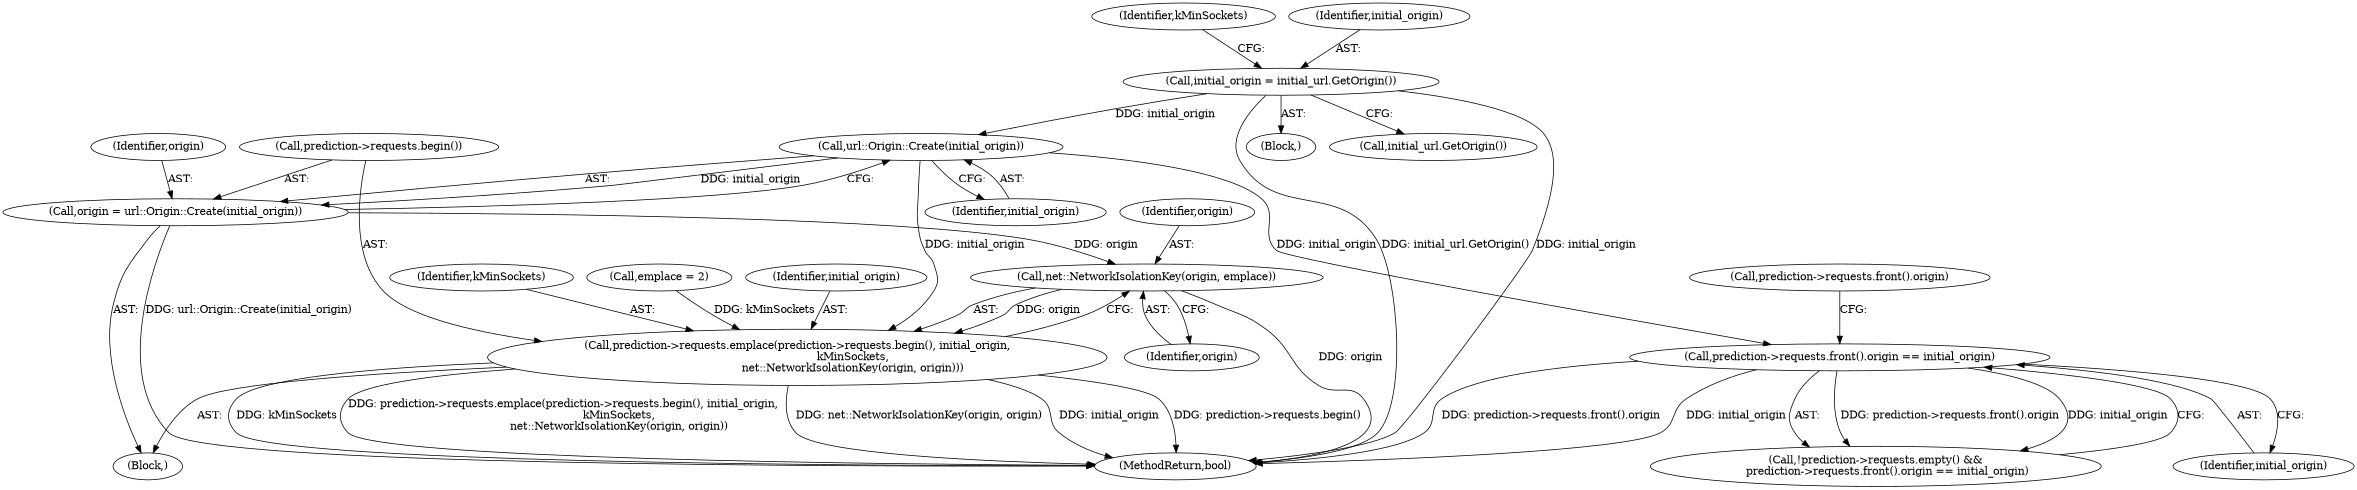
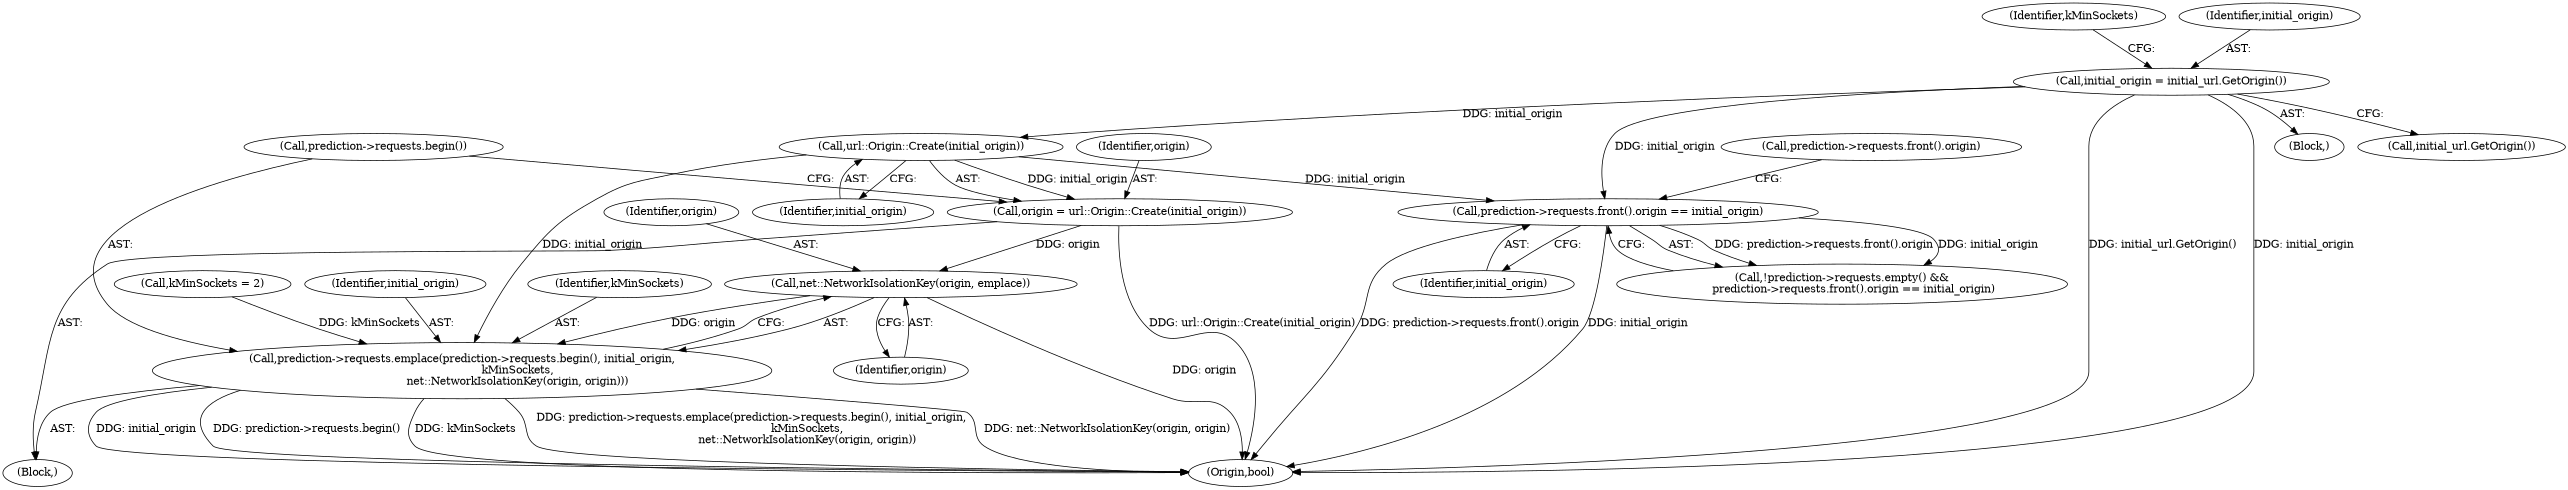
  digraph {
    n1 [label="(Call,url::Origin::Create(initial_origin))"]
    n2 [label="(Call,origin = url::Origin::Create(initial_origin))"]
    n3 [label="(Call,prediction->requests.emplace(prediction->requests.begin(), initial_origin,\n                                 kMinSockets,\n                                 net::NetworkIsolationKey(origin, origin)))"]
    n4 [label="(Identifier,initial_origin)"]
    n5 [label="(Call,prediction->requests.front().origin == initial_origin)"]
-   n6 [label="(MethodReturn,bool)"]
+   n6 [label="(Origin,bool)"]
    n7 [label="(Call,net::NetworkIsolationKey(origin, emplace))"]
    n8 [label="(Block,)"]
    n9 [label="(Call,!prediction->requests.empty() &&\n       prediction->requests.front().origin == initial_origin)"]
    n10 [label="(Identifier,initial_origin)"]
    n11 [label="(Call,initial_origin = initial_url.GetOrigin())"]
    n12 [label="(Block,)"]
    n13 [label="(Call,initial_url.GetOrigin())"]
    n14 [label="(Identifier,origin)"]
    n15 [label="(Identifier,kMinSockets)"]
    n16 [label="(Identifier,origin)"]
    n17 [label="(Call,prediction->requests.begin())"]
    n18 [label="(Identifier,kMinSockets)"]
    n19 [label="(Call,prediction->requests.front().origin)"]
    n20 [label="(Identifier,initial_origin)"]
    n21 [label="(Identifier,origin)"]
-   n22 [label="(Call,emplace = 2)"]
+   n22 [label="(Call,kMinSockets = 2)"]
    n23 [label="(Identifier,initial_origin)"]
    n1 -> n2 [label="AST: "]
    n1 -> n2 [label="DDG: initial_origin"]
    n1 -> n3 [label="DDG: initial_origin"]
    n1 -> n4 [label="CFG: "]
    n1 -> n5 [label="DDG: initial_origin"]
-   n2 -> n1 [label="CFG: "]
    n2 -> n6 [label="DDG: url::Origin::Create(initial_origin)"]
    n2 -> n7 [label="DDG: origin"]
    n2 -> n8 [label="AST: "]
    n3 -> n6 [label="DDG: prediction->requests.emplace(prediction->requests.begin(), initial_origin,\n                                 kMinSockets,\n                                 net::NetworkIsolationKey(origin, origin))"]
    n3 -> n6 [label="DDG: net::NetworkIsolationKey(origin, origin)"]
    n3 -> n6 [label="DDG: initial_origin"]
    n3 -> n6 [label="DDG: prediction->requests.begin()"]
    n3 -> n6 [label="DDG: kMinSockets"]
    n3 -> n7 [label="CFG: "]
    n3 -> n8 [label="AST: "]
    n4 -> n1 [label="AST: "]
    n5 -> n6 [label="DDG: prediction->requests.front().origin"]
    n5 -> n6 [label="DDG: initial_origin"]
    n5 -> n9 [label="AST: "]
    n5 -> n9 [label="DDG: prediction->requests.front().origin"]
    n5 -> n9 [label="DDG: initial_origin"]
    n5 -> n10 [label="CFG: "]
    n7 -> n3 [label="AST: "]
    n7 -> n3 [label="DDG: origin"]
    n7 -> n6 [label="DDG: origin"]
    n7 -> n14 [label="CFG: "]
    n9 -> n5 [label="CFG: "]
    n10 -> n5 [label="AST: "]
    n11 -> n1 [label="DDG: initial_origin"]
+   n11 -> n5 [label="DDG: initial_origin"]
    n11 -> n6 [label="DDG: initial_url.GetOrigin()"]
    n11 -> n6 [label="DDG: initial_origin"]
    n11 -> n12 [label="AST: "]
    n11 -> n13 [label="CFG: "]
    n14 -> n7 [label="AST: "]
    n15 -> n3 [label="AST: "]
    n16 -> n2 [label="AST: "]
-   n17 -> n2 [label="AST: "]
+   n17 -> n2 [label="CFG: "]
    n17 -> n3 [label="AST: "]
    n18 -> n11 [label="CFG: "]
    n19 -> n5 [label="CFG: "]
    n20 -> n11 [label="AST: "]
    n21 -> n7 [label="AST: "]
    n22 -> n3 [label="DDG: kMinSockets"]
    n23 -> n3 [label="AST: "]
  }
